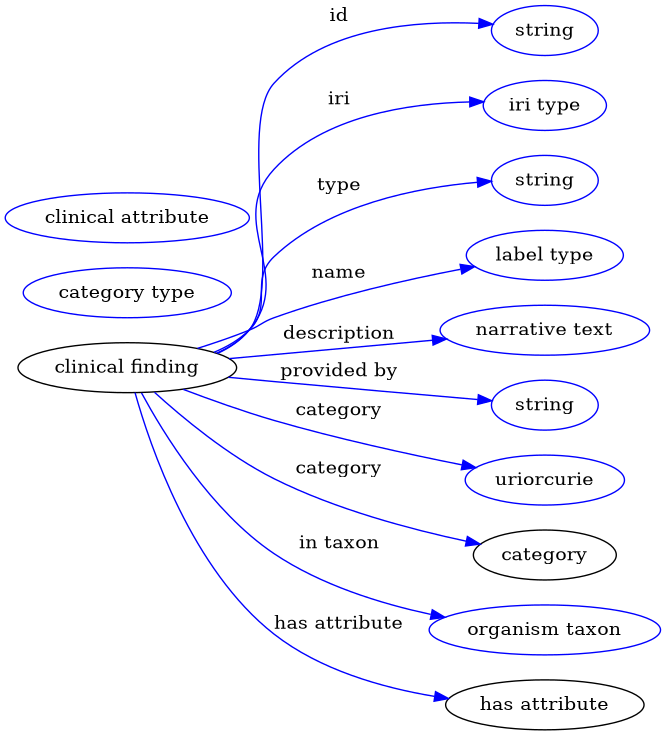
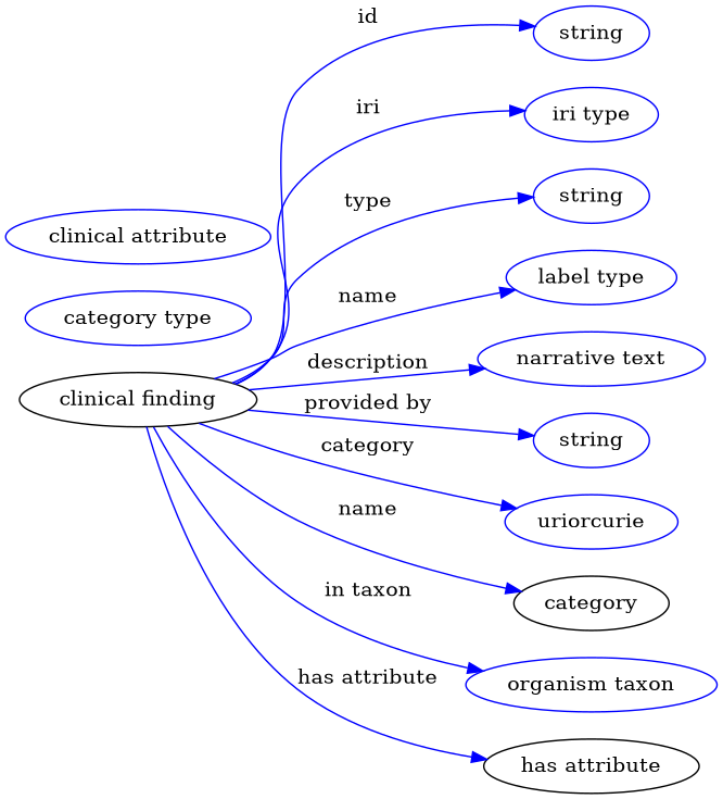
  digraph {
    fontname="DejaVu Serif"
    rankdir=LR
    node [fontname="DejaVu Serif" color=blue]
    edge [color=blue fontname="DejaVu Serif" style=solid]
    n1 [height=0.5 label="clinical finding" width=2.1845 color=""]
    n2 [height=0.5 label=string width=1.0652]
    n3 [height=0.5 label="iri type" width=1.2277]
    n4 [height=0.5 label=string width=1.0652]
    n5 [height=0.5 label="label type" width=1.5707]
    n6 [height=0.5 label="narrative text" width=2.0943]
    n7 [height=0.5 label=string width=1.0652]
    n8 [height=0.5 label=uriorcurie width=1.5887]
    category [height=0.5 width=1.4263 color=""]
    n10 [height=0.5 label="organism taxon" width=2.3109]
    "has attribute" [height=0.5 width=1.9859 color=""]
    n12 [height=0.5 label="category type" width=2.0762]
    n13 [height=0.5 label="clinical attribute" width=2.4373]
    n1 -> n2 [label=id]
    n1 -> n3 [label=iri]
    n1 -> n4 [label=type]
    n1 -> n5 [label=name]
    n1 -> n6 [label=description]
    n1 -> n7 [label="provided by"]
    n1 -> n8 [label=category]
-   n1 -> category [label=category]
+   n1 -> category [label=name]
    n1 -> n10 [label="in taxon"]
    n1 -> "has attribute" [label="has attribute"]
  }
